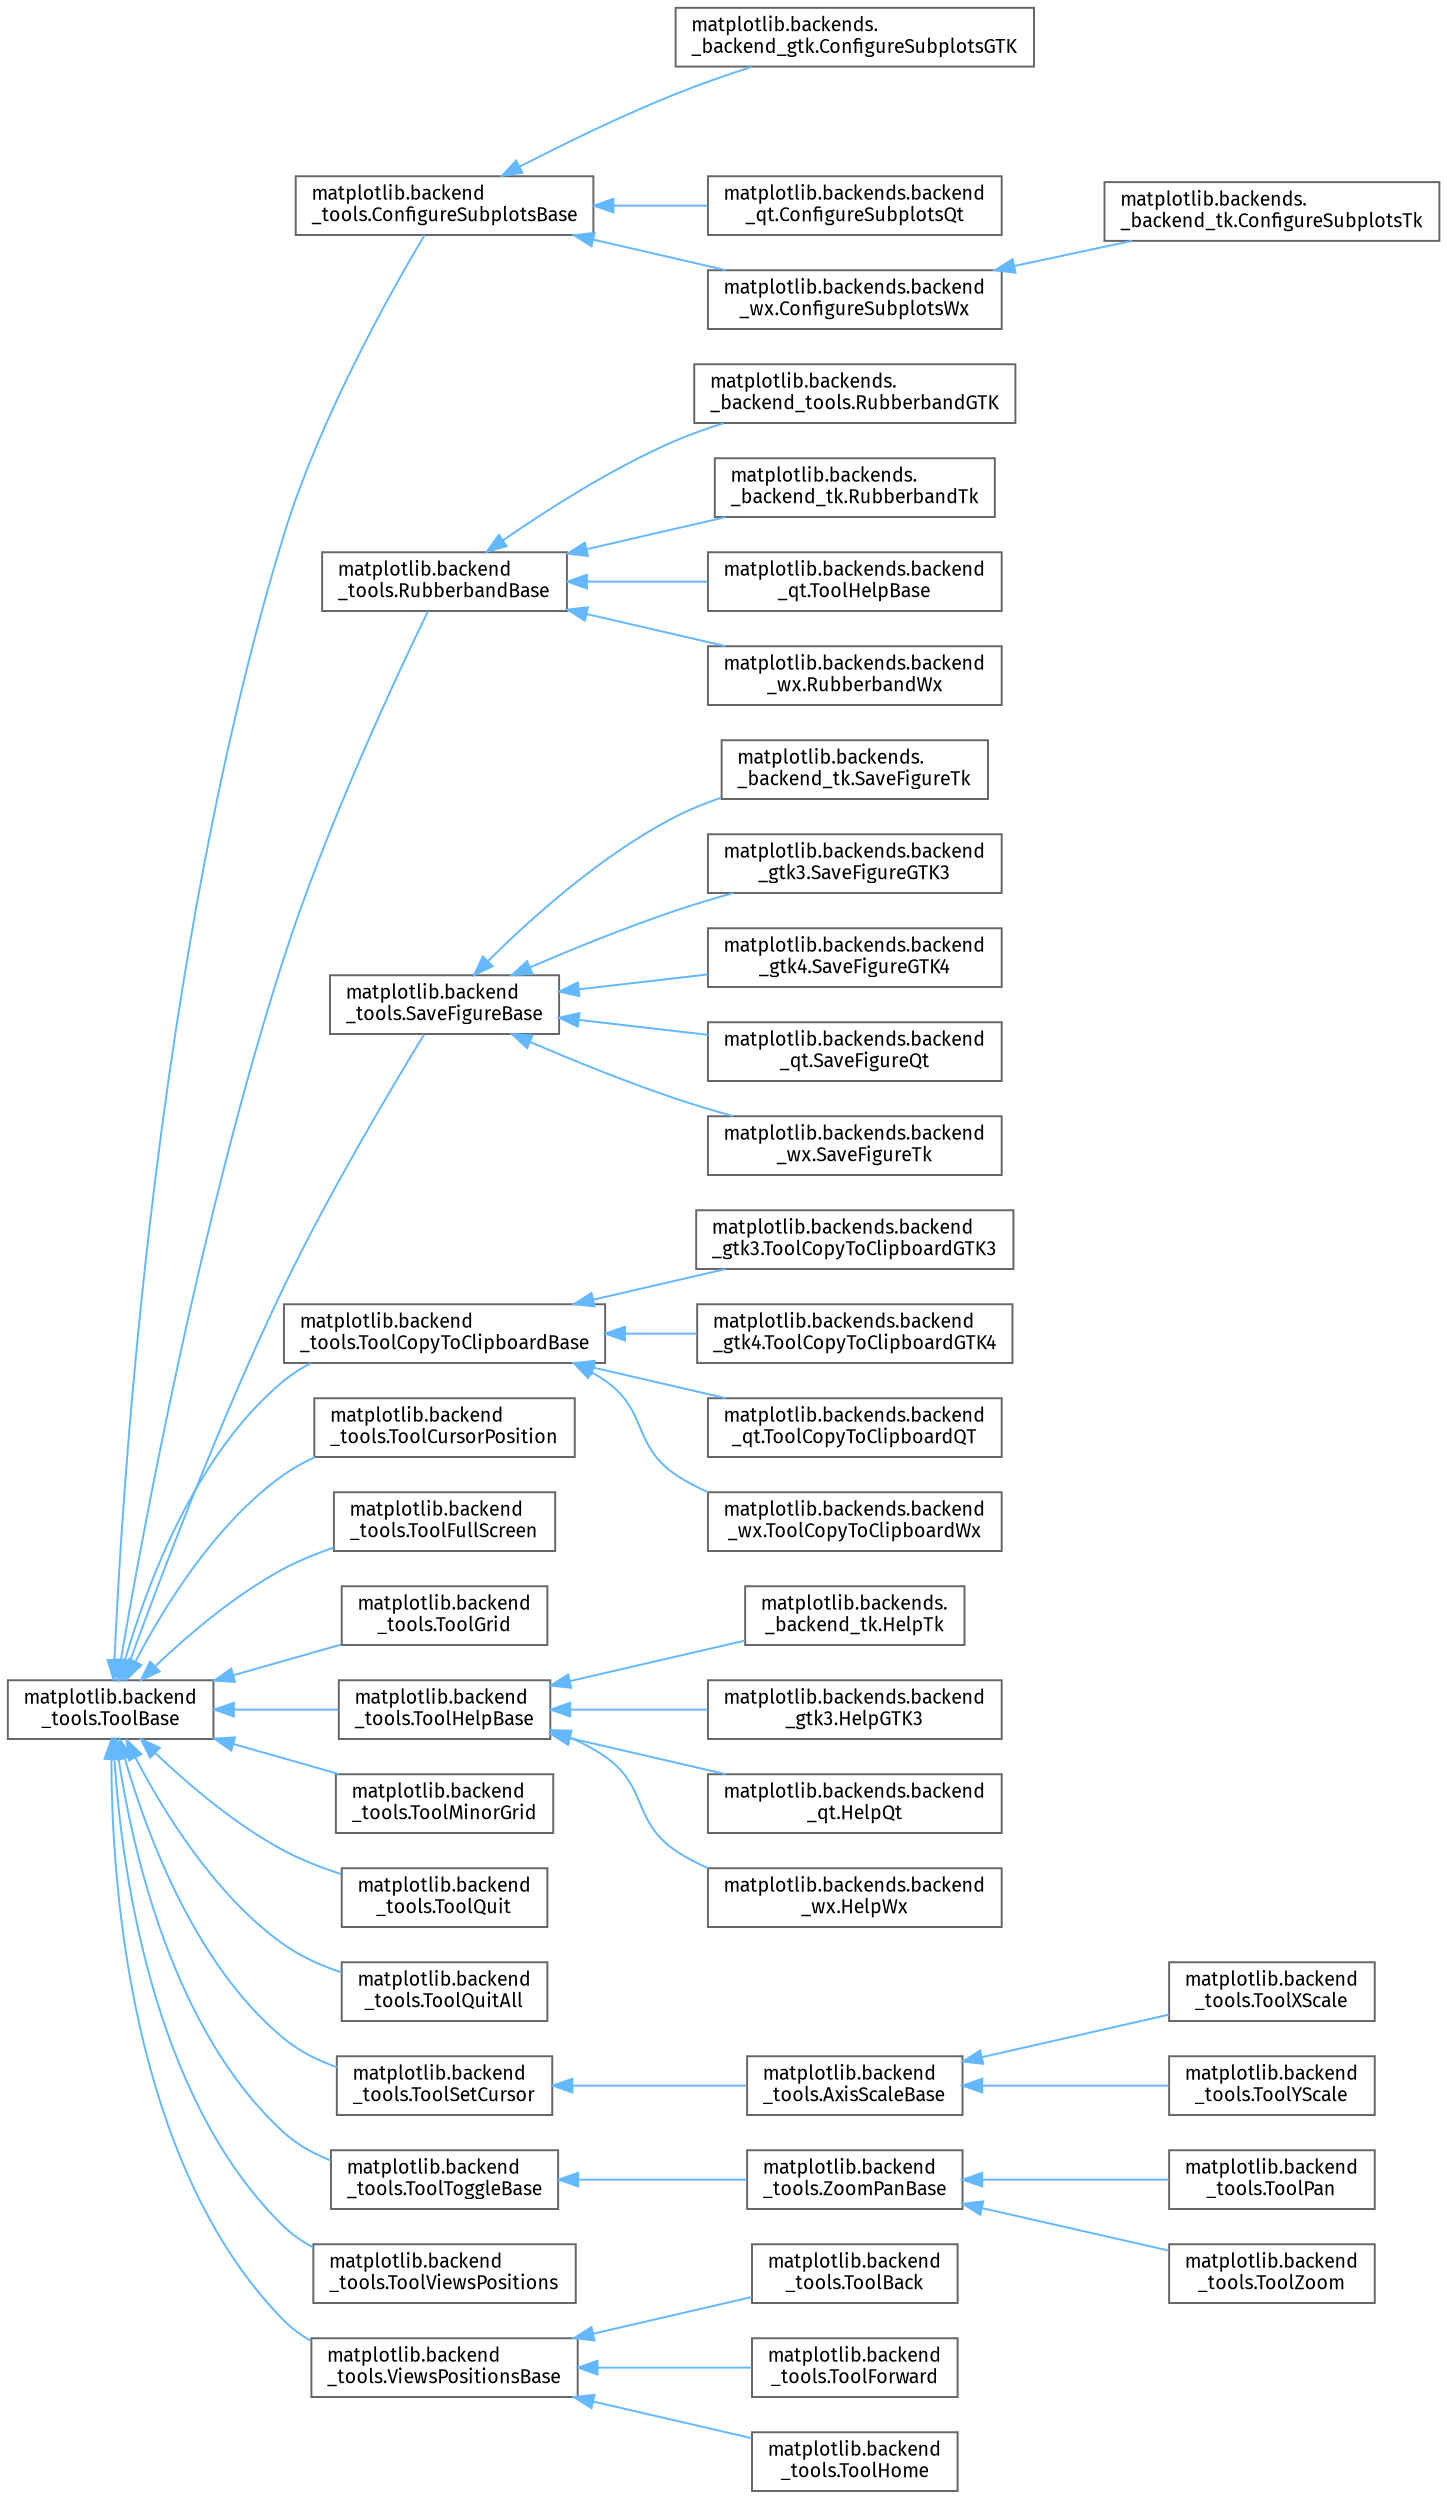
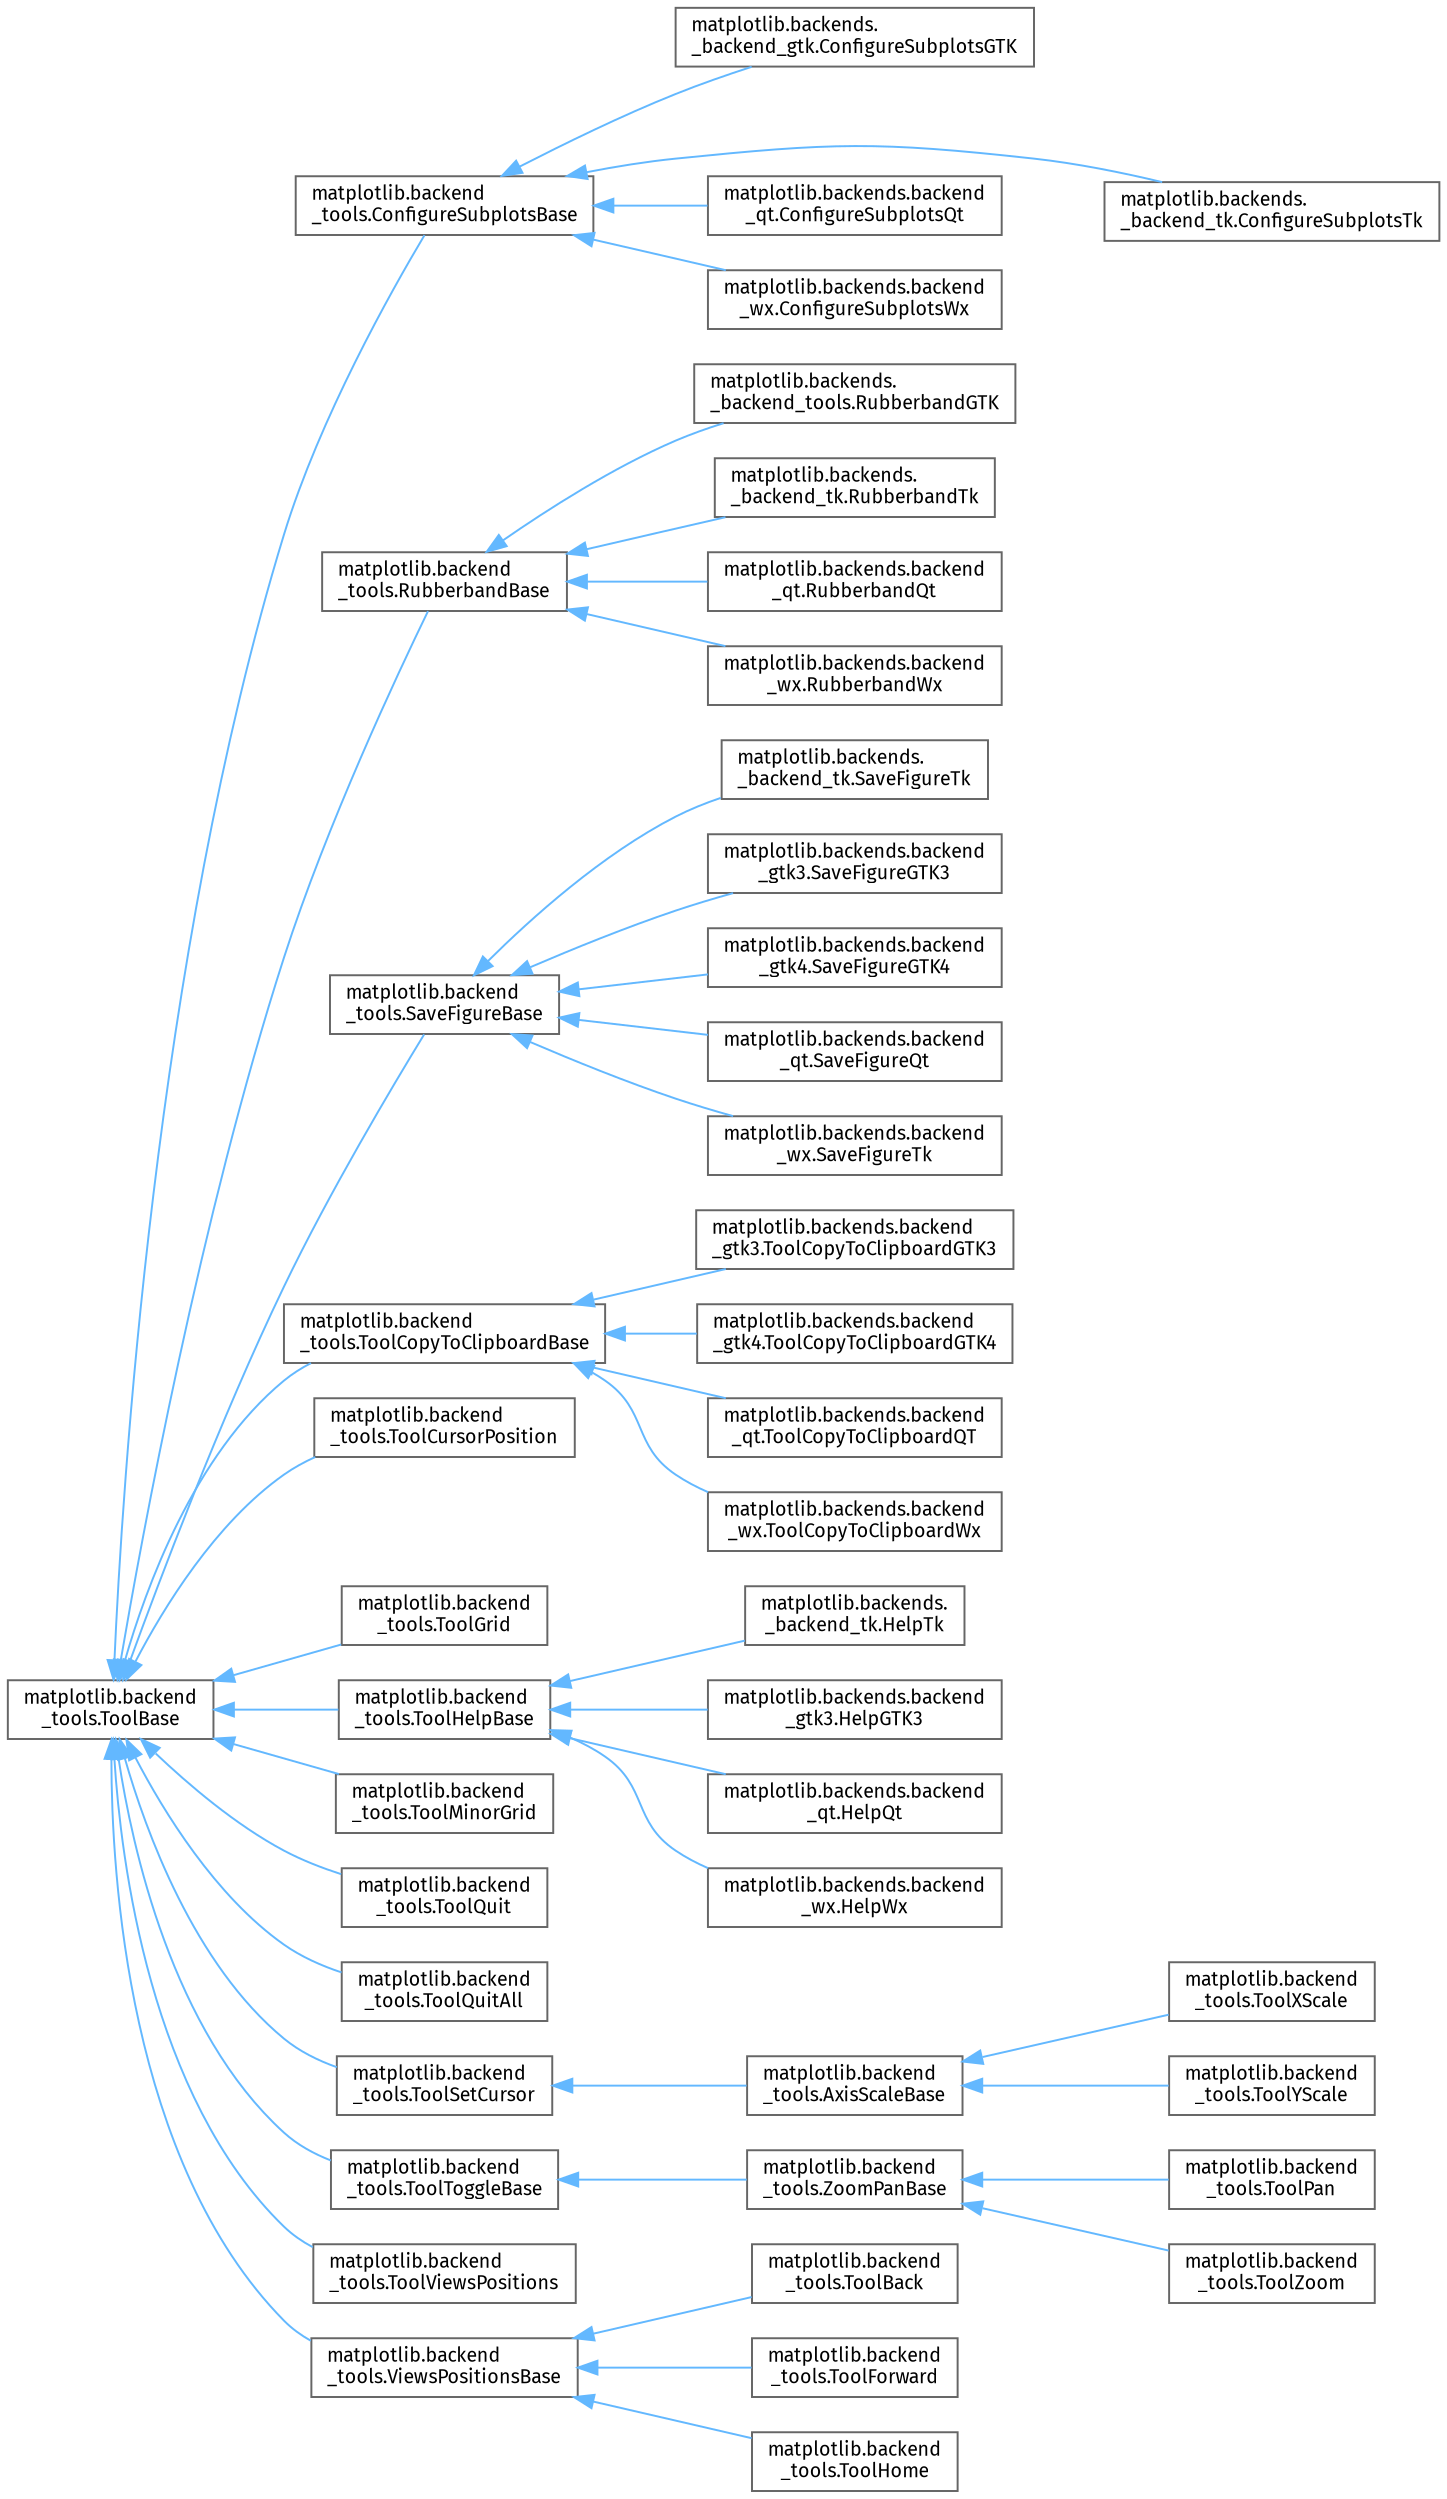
  digraph {
    fontname="Fira Sans"
    rankdir=LR
    node [color=grey40 fillcolor=white fontname="Fira Sans" fontsize=10 shape=box style=filled]
    edge [color=steelblue1 dir=back fontname="Fira Sans" fontsize=10 labelfontname=Helvetica labelfontsize=10 style=solid]
    n1 [height=0.2 label="matplotlib.backend\l_tools.ToolBase" width=0.4]
    n2 [height=0.2 label="matplotlib.backend\l_tools.ConfigureSubplotsBase" width=0.4]
    n3 [height=0.2 label="matplotlib.backend\l_tools.RubberbandBase" width=0.4]
    n4 [height=0.2 label="matplotlib.backend\l_tools.SaveFigureBase" width=0.4]
    n5 [height=0.2 label="matplotlib.backend\l_tools.ToolCopyToClipboardBase" width=0.4]
    n6 [height=0.2 label="matplotlib.backend\l_tools.ToolCursorPosition" width=0.4]
-   n7 [height=0.2 label="matplotlib.backend\l_tools.ToolFullScreen" width=0.4]
    n8 [height=0.2 label="matplotlib.backend\l_tools.ToolGrid" width=0.4]
    n9 [height=0.2 label="matplotlib.backend\l_tools.ToolHelpBase" width=0.4]
    n10 [height=0.2 label="matplotlib.backend\l_tools.ToolMinorGrid" width=0.4]
    n11 [height=0.2 label="matplotlib.backend\l_tools.ToolQuit" width=0.4]
    n12 [height=0.2 label="matplotlib.backend\l_tools.ToolQuitAll" width=0.4]
    n13 [height=0.2 label="matplotlib.backend\l_tools.ToolSetCursor" width=0.4]
    n14 [height=0.2 label="matplotlib.backend\l_tools.ToolToggleBase" width=0.4]
    n15 [height=0.2 label="matplotlib.backend\l_tools.ToolViewsPositions" width=0.4]
    n16 [height=0.2 label="matplotlib.backend\l_tools.ViewsPositionsBase" width=0.4]
    n17 [height=0.2 label="matplotlib.backends.\l_backend_gtk.ConfigureSubplotsGTK" width=0.4]
    n18 [height=0.2 label="matplotlib.backends.\l_backend_tk.ConfigureSubplotsTk" width=0.4]
    n19 [height=0.2 label="matplotlib.backends.backend\l_qt.ConfigureSubplotsQt" width=0.4]
    n20 [height=0.2 label="matplotlib.backends.backend\l_wx.ConfigureSubplotsWx" width=0.4]
    n21 [height=0.2 label="matplotlib.backends.\l_backend_tools.RubberbandGTK" width=0.4]
    n22 [height=0.2 label="matplotlib.backends.\l_backend_tk.RubberbandTk" width=0.4]
-   n23 [height=0.2 label="matplotlib.backends.backend\l_qt.ToolHelpBase" width=0.4]
+   n23 [height=0.2 label="matplotlib.backends.backend\l_qt.RubberbandQt" width=0.4]
    n24 [height=0.2 label="matplotlib.backends.backend\l_wx.RubberbandWx" width=0.4]
    n25 [height=0.2 label="matplotlib.backends.\l_backend_tk.SaveFigureTk" width=0.4]
    n26 [height=0.2 label="matplotlib.backends.backend\l_gtk3.SaveFigureGTK3" width=0.4]
    n27 [height=0.2 label="matplotlib.backends.backend\l_gtk4.SaveFigureGTK4" width=0.4]
    n28 [height=0.2 label="matplotlib.backends.backend\l_qt.SaveFigureQt" width=0.4]
    n29 [height=0.2 label="matplotlib.backends.backend\l_wx.SaveFigureTk" width=0.4]
    n30 [height=0.2 label="matplotlib.backends.backend\l_gtk3.ToolCopyToClipboardGTK3" width=0.4]
    n31 [height=0.2 label="matplotlib.backends.backend\l_gtk4.ToolCopyToClipboardGTK4" width=0.4]
    n32 [height=0.2 label="matplotlib.backends.backend\l_qt.ToolCopyToClipboardQT" width=0.4]
    n33 [height=0.2 label="matplotlib.backends.backend\l_wx.ToolCopyToClipboardWx" width=0.4]
    n34 [height=0.2 label="matplotlib.backends.\l_backend_tk.HelpTk" width=0.4]
    n35 [height=0.2 label="matplotlib.backends.backend\l_gtk3.HelpGTK3" width=0.4]
    n36 [height=0.2 label="matplotlib.backends.backend\l_qt.HelpQt" width=0.4]
    n37 [height=0.2 label="matplotlib.backends.backend\l_wx.HelpWx" width=0.4]
    n38 [height=0.2 label="matplotlib.backend\l_tools.AxisScaleBase" width=0.4]
    n39 [height=0.2 label="matplotlib.backend\l_tools.ZoomPanBase" width=0.4]
    n40 [height=0.2 label="matplotlib.backend\l_tools.ToolBack" width=0.4]
    n41 [height=0.2 label="matplotlib.backend\l_tools.ToolForward" width=0.4]
    n42 [height=0.2 label="matplotlib.backend\l_tools.ToolHome" width=0.4]
    n43 [height=0.2 label="matplotlib.backend\l_tools.ToolXScale" width=0.4]
    n44 [height=0.2 label="matplotlib.backend\l_tools.ToolYScale" width=0.4]
    n45 [height=0.2 label="matplotlib.backend\l_tools.ToolPan" width=0.4]
    n46 [height=0.2 label="matplotlib.backend\l_tools.ToolZoom" width=0.4]
    n1 -> n2
    n1 -> n3
    n1 -> n4
    n1 -> n5
    n1 -> n6
-   n1 -> n7
    n1 -> n8
    n1 -> n9
    n1 -> n10
    n1 -> n11
    n1 -> n12
    n1 -> n13
    n1 -> n14
    n1 -> n15
    n1 -> n16
    n2 -> n17
-   n20 -> n18
+   n2 -> n18
    n2 -> n19
    n2 -> n20
    n3 -> n21
    n3 -> n22
    n3 -> n23
    n3 -> n24
    n4 -> n25
    n4 -> n26
    n4 -> n27
    n4 -> n28
    n4 -> n29
    n5 -> n30
    n5 -> n31
    n5 -> n32
    n5 -> n33
    n9 -> n34
    n9 -> n35
    n9 -> n36
    n9 -> n37
    n13 -> n38
    n14 -> n39
    n16 -> n40
    n16 -> n41
    n16 -> n42
    n38 -> n43
    n38 -> n44
    n39 -> n45
    n39 -> n46
  }
